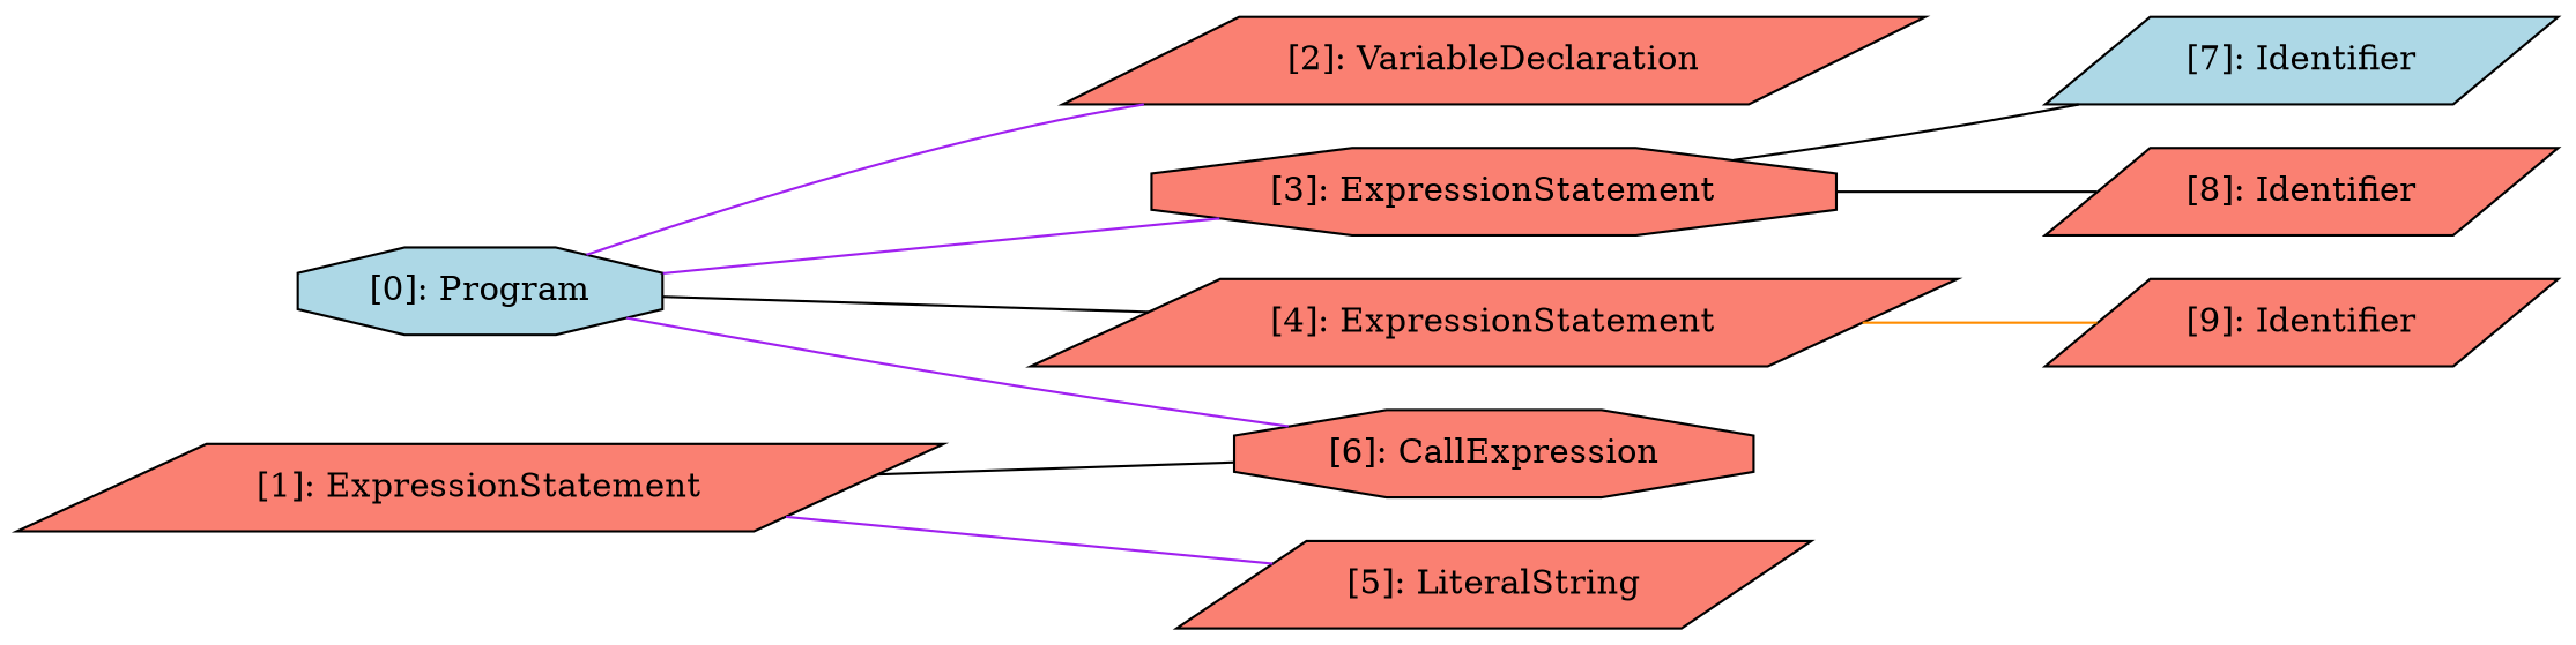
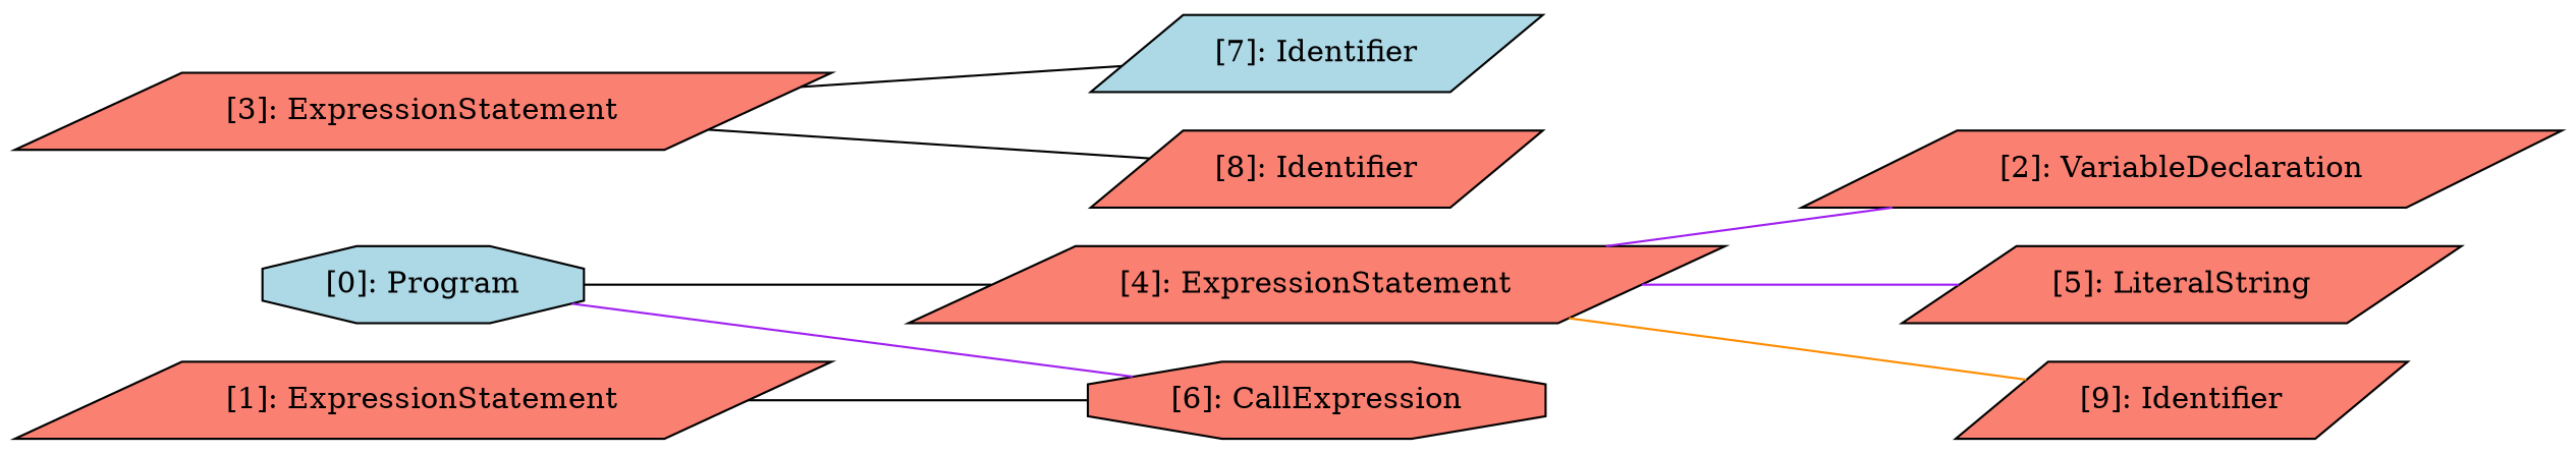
  graph {
    rankdir=LR
    node [fillcolor=salmon shape=parallelogram style=filled]
    edge [color=purple]
    n1 [fillcolor=lightblue label="[0]: Program" shape=octagon]
    n2 [label="[2]: VariableDeclaration"]
-   n3 [label="[3]: ExpressionStatement" shape=octagon]
+   n3 [label="[3]: ExpressionStatement"]
    n4 [label="[4]: ExpressionStatement"]
    n5 [label="[6]: CallExpression" shape=octagon]
    n6 [label="[1]: ExpressionStatement"]
    n7 [label="[5]: LiteralString"]
    n8 [fillcolor=lightblue label="[7]: Identifier"]
    n9 [label="[8]: Identifier"]
    n10 [label="[9]: Identifier"]
-   n1 -- n2
-   n1 -- n3
+   n4 -- n2
    n1 -- n4 [color=black]
    n1 -- n5
    n3 -- n8 [color=black]
    n3 -- n9 [color=black]
    n4 -- n10 [color=darkorange]
    n6 -- n5 [color=black]
-   n6 -- n7
+   n4 -- n7
  }
